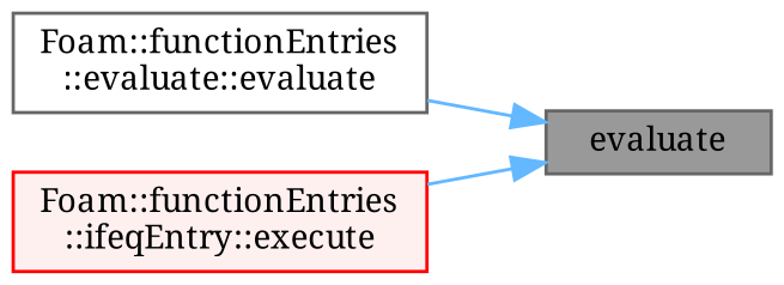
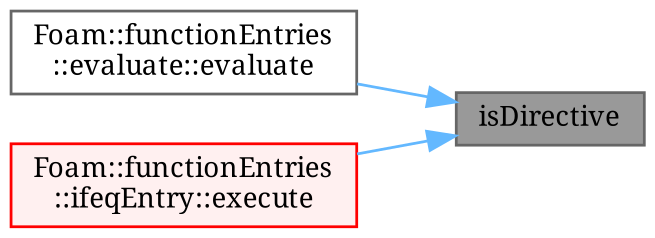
  digraph {
    fontname="Noto Serif"
    rankdir=RL
    node [fontname="Noto Serif" fontsize=10 shape=box style=filled]
    edge [color=steelblue1 dir=back fontname="Noto Serif" fontsize=10 labelfontname=Helvetica labelfontsize=10 style=solid]
-   n1 [color=gray40 fillcolor=grey60 fontcolor=black height=0.2 label=evaluate width=0.4]
+   n1 [color=gray40 fillcolor=grey60 fontcolor=black height=0.2 label=isDirective width=0.4]
    n2 [color=grey40 fillcolor=white height=0.2 label="Foam::functionEntries\l::evaluate::evaluate" width=0.4]
    n3 [color=red fillcolor="#FFF0F0" height=0.2 label="Foam::functionEntries\l::ifeqEntry::execute" width=0.4]
    n1 -> n2
    n1 -> n3
  }
